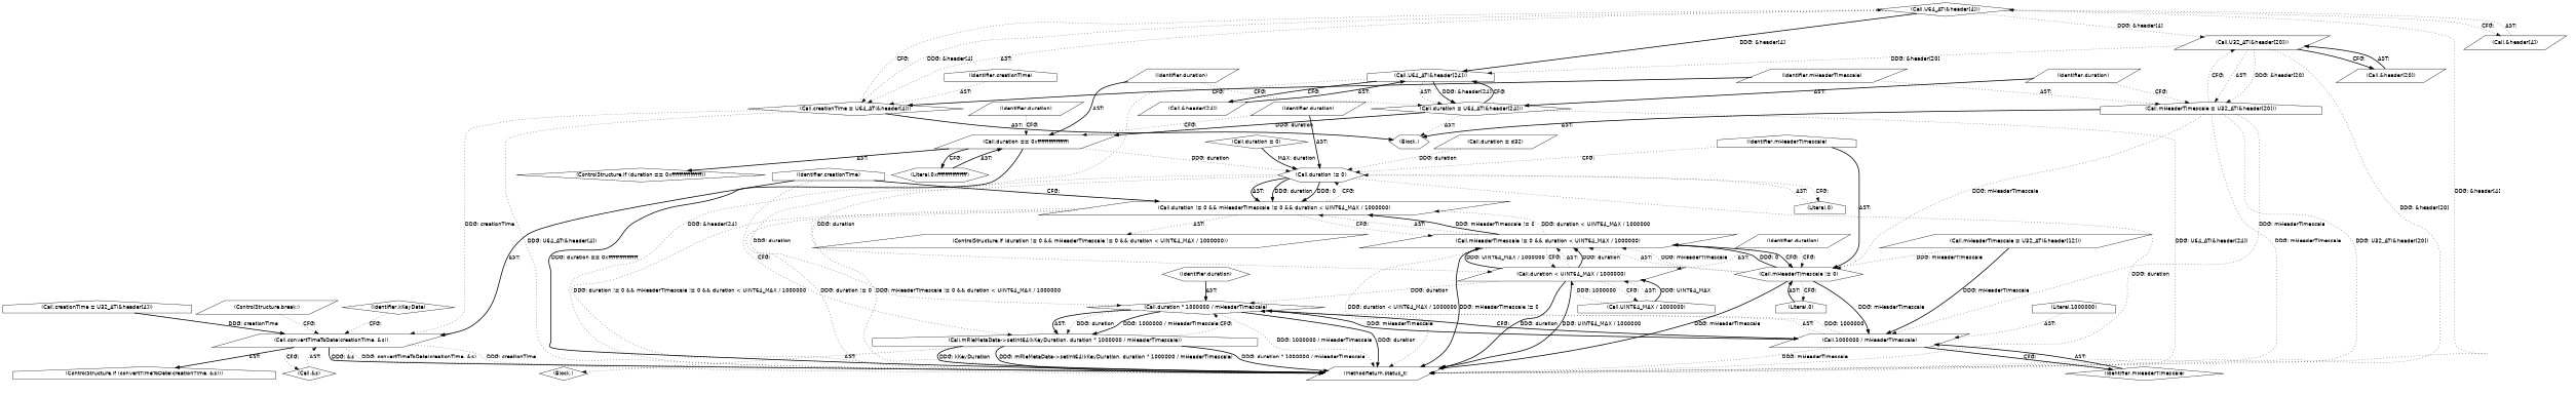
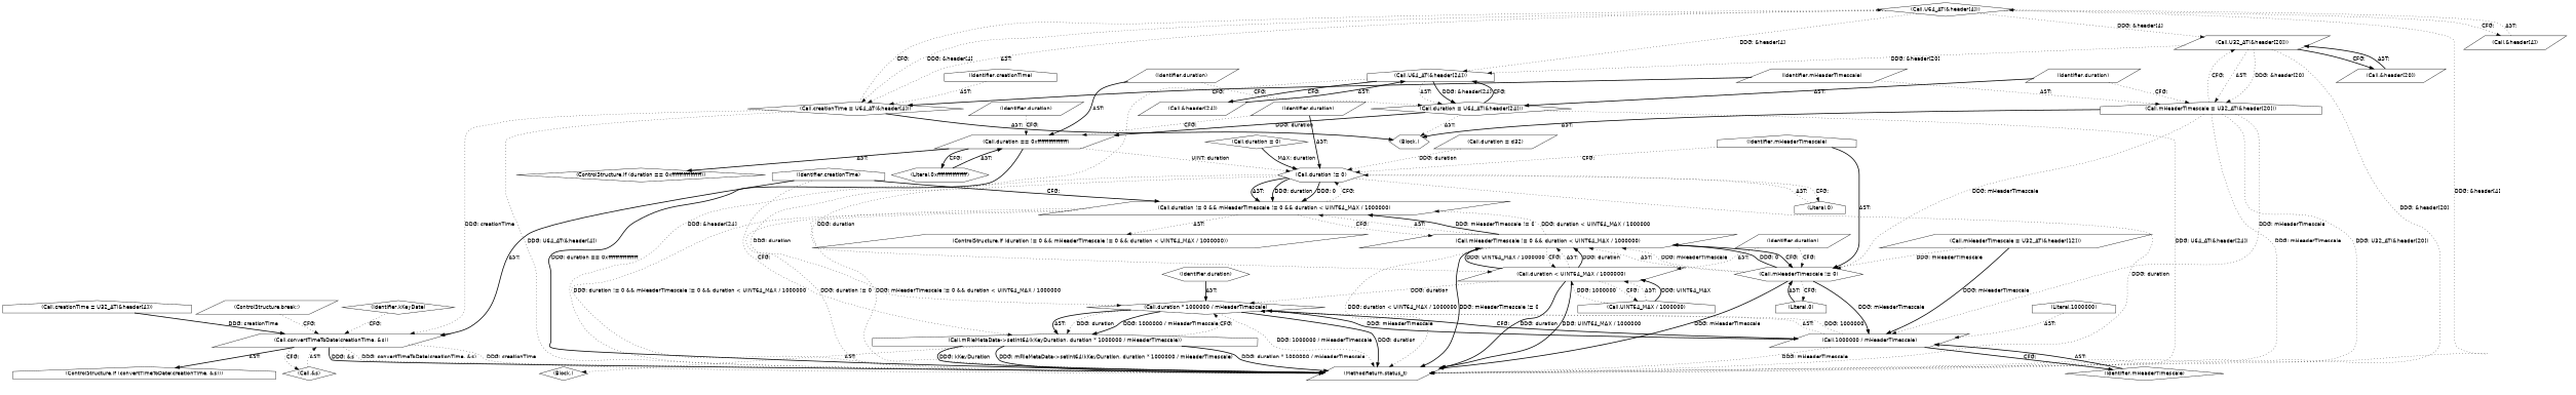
  digraph {
    fontname="DejaVu Sans"
    node [fontname="DejaVu Sans" shape=parallelogram]
    edge [fontname="DejaVu Sans" style=dotted]
    n1 [label="(Call,U64_AT(&header[4]))" shape=diamond]
    n2 [label="(Call,creationTime = U64_AT(&header[4]))" shape=diamond]
    n3 [label="(Call,U32_AT(&header[20]))"]
    n4 [label="(Call,U64_AT(&header[24]))" shape=house]
    n5 [label="(Call,&header[4])"]
    n6 [label="(MethodReturn,status_t)"]
    n7 [label="(Call,convertTimeToDate(creationTime, &s))"]
    n8 [label="(Block,)" shape=hexagon]
    n9 [label="(Call,mHeaderTimescale = U32_AT(&header[20]))" shape=house]
    n10 [label="(Call,&header[20])"]
    n11 [label="(Call,duration = U64_AT(&header[24]))" shape=diamond]
    n12 [label="(Call,&header[24])"]
    n13 [label="(Call,&s)" shape=diamond]
    n14 [label="(ControlStructure,if (convertTimeToDate(creationTime, &s)))" shape=house]
    n15 [label="(Call,mHeaderTimescale != 0)" shape=hexagon]
    n16 [label="(Call,1000000 / mHeaderTimescale)"]
    n17 [label="(Call,mHeaderTimescale != 0 && duration < UINT64_MAX / 1000000)"]
    n18 [label="(Literal,0)" shape=house]
    n19 [label="(Call,duration * 1000000 / mHeaderTimescale)" shape=diamond]
    n20 [label="(Identifier,mHeaderTimescale)" shape=diamond]
    n21 [label="(Call,duration != 0 && mHeaderTimescale != 0 && duration < UINT64_MAX / 1000000)"]
    n22 [label="(Call,duration < UINT64_MAX / 1000000)"]
    n23 [label="(Call,duration != 0)" shape=hexagon]
    n24 [label="(ControlStructure,if (duration != 0 && mHeaderTimescale != 0 && duration < UINT64_MAX / 1000000))"]
    n25 [label="(Call,UINT64_MAX / 1000000)" shape=house]
    n26 [label="(Literal,0)" shape=house]
    n27 [label="(Call,mFileMetaData->setInt64(kKeyDuration, duration * 1000000 / mHeaderTimescale))" shape=house]
    n28 [label="(Block,)" shape=diamond]
    n29 [label="(Call,duration == 0xffffffffffffffff)"]
    n30 [label="(ControlStructure,if (duration == 0xffffffffffffffff))" shape=diamond]
    n31 [label="(Literal,0xffffffffffffffff)" shape=hexagon]
    n32 [label="(Identifier,duration)"]
    n33 [label="(Call,duration = d32)"]
    n34 [label="(Identifier,mHeaderTimescale)"]
    n35 [label="(Identifier,duration)"]
    n36 [label="(Identifier,duration)"]
    n37 [label="(Call,creationTime = U32_AT(&header[4]))" shape=house]
    n38 [label="(Identifier,creationTime)" shape=house]
    n39 [label="(ControlStructure,break;)"]
    n40 [label="(Call,mHeaderTimescale = U32_AT(&header[12]))"]
    n41 [label="(Identifier,kKeyDate)" shape=diamond]
    n42 [label="(Literal,1000000)" shape=house]
    n43 [label="(Identifier,duration)"]
    n44 [label="(Call,duration = 0)" shape=diamond]
    n45 [label="(Identifier,mHeaderTimescale)" shape=house]
    n46 [label="(Identifier,creationTime)" shape=house]
    n47 [label="(Identifier,duration)" shape=hexagon]
    n48 [label="(Identifier,duration)"]
    n1 -> n2 [label="AST: "]
    n1 -> n2 [label="DDG: &header[4]"]
    n1 -> n3 [label="DDG: &header[4]"]
-   n1 -> n4 [label="DDG: &header[4]" style=bold]
+   n1 -> n4 [label="DDG: &header[4]"]
    n1 -> n5 [label="CFG: "]
    n1 -> n6 [label="DDG: &header[4]"]
    n2 -> n1 [label="CFG: "]
    n2 -> n6 [label="DDG: U64_AT(&header[4])"]
    n2 -> n7 [label="DDG: creationTime"]
    n2 -> n8 [label="AST: " style=bold]
    n3 -> n4 [label="DDG: &header[20]"]
    n3 -> n6 [label="DDG: &header[20]"]
    n3 -> n9 [label="AST: "]
    n3 -> n9 [label="DDG: &header[20]"]
    n3 -> n10 [label="CFG: " style=bold]
    n4 -> n6 [label="DDG: &header[24]"]
    n4 -> n11 [label="AST: "]
    n4 -> n11 [label="DDG: &header[24]" style=bold]
    n4 -> n12 [label="CFG: " style=bold]
    n5 -> n1 [label="AST: "]
    n7 -> n6 [label="DDG: creationTime"]
    n7 -> n6 [label="DDG: &s" style=bold]
    n7 -> n6 [label="DDG: convertTimeToDate(creationTime, &s)"]
    n7 -> n13 [label="CFG: "]
    n7 -> n14 [label="AST: " style=bold]
    n9 -> n3 [label="CFG: "]
    n9 -> n6 [label="DDG: mHeaderTimescale"]
    n9 -> n6 [label="DDG: U32_AT(&header[20])"]
    n9 -> n8 [label="AST: " style=bold]
    n9 -> n15 [label="DDG: mHeaderTimescale"]
    n9 -> n16 [label="DDG: mHeaderTimescale"]
    n10 -> n3 [label="AST: " style=bold]
    n11 -> n4 [label="CFG: " style=bold]
    n11 -> n6 [label="DDG: U64_AT(&header[24])"]
    n11 -> n8 [label="AST: "]
    n11 -> n29 [label="DDG: duration" style=bold]
    n12 -> n4 [label="AST: " style=bold]
    n13 -> n7 [label="AST: "]
    n15 -> n6 [label="DDG: mHeaderTimescale" style=bold]
    n15 -> n16 [label="DDG: mHeaderTimescale" style=bold]
    n15 -> n17 [label="AST: "]
    n15 -> n17 [label="DDG: mHeaderTimescale"]
    n15 -> n17 [label="DDG: 0" style=bold]
    n15 -> n18 [label="CFG: "]
    n16 -> n6 [label="DDG: mHeaderTimescale"]
    n16 -> n19 [label="AST: "]
    n16 -> n19 [label="DDG: 1000000"]
    n16 -> n19 [label="DDG: mHeaderTimescale" style=bold]
    n16 -> n20 [label="CFG: " style=bold]
    n17 -> n6 [label="DDG: mHeaderTimescale != 0" style=bold]
    n17 -> n6 [label="DDG: duration < UINT64_MAX / 1000000"]
    n17 -> n15 [label="CFG: " style=bold]
    n17 -> n21 [label="AST: "]
    n17 -> n21 [label="DDG: mHeaderTimescale != 0" style=bold]
    n17 -> n21 [label="DDG: duration < UINT64_MAX / 1000000"]
    n17 -> n22 [label="CFG: "]
    n18 -> n15 [label="AST: " style=bold]
    n19 -> n6 [label="DDG: 1000000 / mHeaderTimescale"]
    n19 -> n6 [label="DDG: duration" style=bold]
    n19 -> n16 [label="CFG: " style=bold]
    n19 -> n27 [label="AST: " style=bold]
    n19 -> n27 [label="DDG: duration"]
    n19 -> n27 [label="DDG: 1000000 / mHeaderTimescale" style=bold]
    n20 -> n16 [label="AST: " style=bold]
    n21 -> n6 [label="DDG: duration != 0"]
    n21 -> n6 [label="DDG: mHeaderTimescale != 0 && duration < UINT64_MAX / 1000000"]
    n21 -> n6 [label="DDG: duration != 0 && mHeaderTimescale != 0 && duration < UINT64_MAX / 1000000"]
    n21 -> n17 [label="CFG: "]
    n21 -> n23 [label="CFG: "]
    n21 -> n24 [label="AST: "]
    n22 -> n6 [label="DDG: duration" style=bold]
    n22 -> n6 [label="DDG: UINT64_MAX / 1000000" style=bold]
    n22 -> n17 [label="AST: "]
    n22 -> n17 [label="DDG: duration" style=bold]
    n22 -> n17 [label="DDG: UINT64_MAX / 1000000" style=bold]
    n22 -> n19 [label="DDG: duration"]
    n22 -> n25 [label="CFG: "]
    n23 -> n6 [label="DDG: duration"]
    n23 -> n19 [label="DDG: duration"]
    n23 -> n21 [label="AST: " style=bold]
    n23 -> n21 [label="DDG: duration" style=bold]
    n23 -> n21 [label="DDG: 0" style=bold]
    n23 -> n22 [label="DDG: duration"]
    n23 -> n26 [label="CFG: "]
    n25 -> n22 [label="AST: "]
    n25 -> n22 [label="DDG: UINT64_MAX" style=bold]
    n25 -> n22 [label="DDG: 1000000"]
    n26 -> n23 [label="AST: "]
    n27 -> n6 [label="DDG: kKeyDuration" style=bold]
    n27 -> n6 [label="DDG: mFileMetaData->setInt64(kKeyDuration, duration * 1000000 / mHeaderTimescale)" style=bold]
    n27 -> n6 [label="DDG: duration * 1000000 / mHeaderTimescale" style=bold]
    n27 -> n19 [label="CFG: "]
    n27 -> n28 [label="AST: "]
    n29 -> n6 [label="DDG: duration == 0xffffffffffffffff" style=bold]
-   n29 -> n23 [label="DDG: duration"]
+   n29 -> n23 [label="UINT: duration"]
    n29 -> n30 [label="AST: " style=bold]
    n29 -> n31 [label="CFG: " style=bold]
    n31 -> n29 [label="AST: " style=bold]
    n32 -> n23 [label="AST: " style=bold]
    n32 -> n29 [label="CFG: "]
    n33 -> n23 [label="DDG: duration"]
    n34 -> n2 [label="CFG: " style=bold]
    n34 -> n9 [label="AST: "]
    n35 -> n9 [label="CFG: "]
    n35 -> n11 [label="AST: " style=bold]
    n36 -> n15 [label="CFG: "]
    n36 -> n22 [label="AST: "]
    n37 -> n7 [label="DDG: creationTime" style=bold]
    n38 -> n2 [label="AST: "]
    n39 -> n7 [label="CFG: "]
    n40 -> n15 [label="DDG: mHeaderTimescale"]
    n40 -> n16 [label="DDG: mHeaderTimescale" style=bold]
    n41 -> n7 [label="CFG: "]
    n42 -> n16 [label="AST: "]
    n43 -> n29 [label="CFG: "]
    n44 -> n23 [label="MAX: duration" style=bold]
    n45 -> n15 [label="AST: " style=bold]
    n45 -> n23 [label="CFG: "]
    n46 -> n7 [label="AST: " style=bold]
    n46 -> n21 [label="CFG: " style=bold]
    n46 -> n27 [label="CFG: "]
    n47 -> n19 [label="AST: " style=bold]
    n48 -> n11 [label="CFG: "]
    n48 -> n29 [label="AST: " style=bold]
  }
